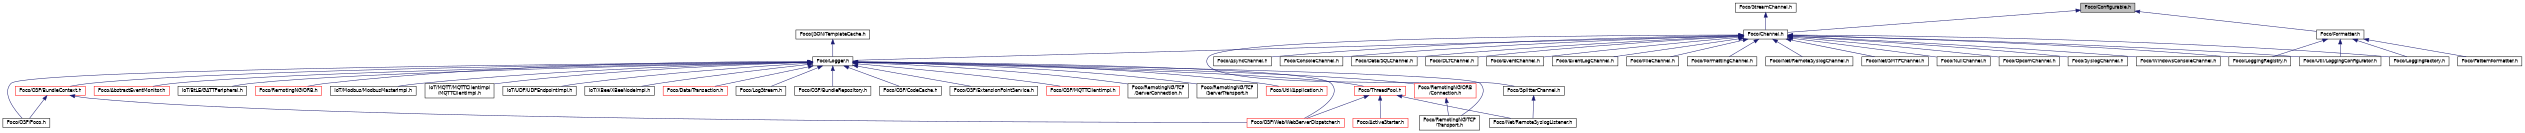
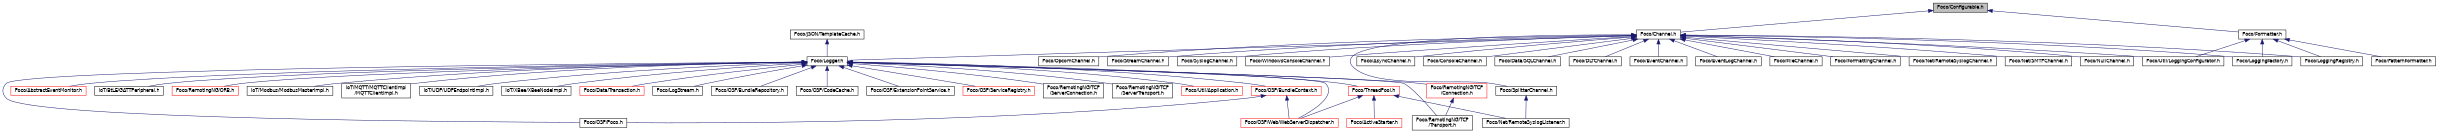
  digraph {
    node [color=black fillcolor=white fontname=Helvetica fontsize=10 shape=record style=filled]
    edge [color=midnightblue dir=back fontname=Helvetica fontsize=10 labelfontname=Helvetica labelfontsize=10 style=solid]
    n1 [fillcolor=grey75 fontcolor=black height=0.2 label="Poco/Configurable.h" width=0.4]
    n2 [height=0.2 label="Poco/Channel.h" width=0.4]
    n3 [height=0.2 label="Poco/Formatter.h" width=0.4]
    n4 [height=0.2 label="Poco/Logger.h" width=0.4]
    n5 [height=0.2 label="Poco/AsyncChannel.h" width=0.4]
    n6 [height=0.2 label="Poco/ConsoleChannel.h" width=0.4]
    n7 [height=0.2 label="Poco/Data/SQLChannel.h" width=0.4]
    n8 [height=0.2 label="Poco/DLTChannel.h" width=0.4]
    n9 [height=0.2 label="Poco/EventChannel.h" width=0.4]
    n10 [height=0.2 label="Poco/EventLogChannel.h" width=0.4]
    n11 [height=0.2 label="Poco/FileChannel.h" width=0.4]
    n12 [height=0.2 label="Poco/FormattingChannel.h" width=0.4]
    n13 [height=0.2 label="Poco/LoggingFactory.h" width=0.4]
    n14 [height=0.2 label="Poco/LoggingRegistry.h" width=0.4]
    n15 [height=0.2 label="Poco/Net/RemoteSyslogChannel.h" width=0.4]
    n16 [height=0.2 label="Poco/SplitterChannel.h" width=0.4]
    n17 [height=0.2 label="Poco/Net/SMTPChannel.h" width=0.4]
    n18 [height=0.2 label="Poco/NullChannel.h" width=0.4]
    n19 [height=0.2 label="Poco/OpcomChannel.h" width=0.4]
    n20 [height=0.2 label="Poco/StreamChannel.h" width=0.4]
    n21 [height=0.2 label="Poco/SyslogChannel.h" width=0.4]
    n22 [height=0.2 label="Poco/Util/LoggingConfigurator.h" width=0.4]
    n23 [height=0.2 label="Poco/WindowsConsoleChannel.h" width=0.4]
    n24 [height=0.2 label="Poco/PatternFormatter.h" width=0.4]
    n25 [color=red height=0.2 label="Poco/ThreadPool.h" width=0.4]
    n26 [color=red height=0.2 label="Poco/OSP/Web/WebServerDispatcher.h" width=0.4]
    n27 [color=red height=0.2 label="Poco/AbstractEventMonitor.h" width=0.4]
    n28 [height=0.2 label="IoT/BtLE/GATTPeripheral.h" width=0.4]
    n29 [color=red height=0.2 label="Poco/RemotingNG/ORB.h" width=0.4]
    n30 [height=0.2 label="IoT/Modbus/ModbusMasterImpl.h" width=0.4]
    n31 [height=0.2 label="IoT/MQTT/MQTTClientImpl\l/MQTTClientImpl.h" width=0.4]
    n32 [height=0.2 label="IoT/UDP/UDPEndpointImpl.h" width=0.4]
    n33 [color=red height=0.2 label="Poco/OSP/BundleContext.h" width=0.4]
    n34 [height=0.2 label="Poco/OSP/Poco.h" width=0.4]
    n35 [height=0.2 label="IoT/XBee/XBeeNodeImpl.h" width=0.4]
    n36 [color=red height=0.2 label="Poco/Data/Transaction.h" width=0.4]
    n37 [height=0.2 label="Poco/LogStream.h" width=0.4]
    n38 [height=0.2 label="Poco/OSP/BundleRepository.h" width=0.4]
    n39 [height=0.2 label="Poco/OSP/CodeCache.h" width=0.4]
    n40 [height=0.2 label="Poco/OSP/ExtensionPointService.h" width=0.4]
-   n41 [color=red height=0.2 label="Poco/OSP/MQTTClientImpl.h" width=0.4]
-   n42 [color=red height=0.2 label="Poco/RemotingNG/ORB\l/Connection.h" width=0.4]
+   n41 [color=red height=0.2 label="Poco/OSP/ServiceRegistry.h" width=0.4]
+   n42 [color=red height=0.2 label="Poco/RemotingNG/TCP\l/Connection.h" width=0.4]
    n43 [height=0.2 label="Poco/RemotingNG/TCP\l/Transport.h" width=0.4]
    n44 [height=0.2 label="Poco/RemotingNG/TCP\l/ServerConnection.h" width=0.4]
    n45 [height=0.2 label="Poco/RemotingNG/TCP\l/ServerTransport.h" width=0.4]
    n46 [color=red height=0.2 label="Poco/Util/Application.h" width=0.4]
    n47 [height=0.2 label="Poco/Net/RemoteSyslogListener.h" width=0.4]
    n48 [color=red height=0.2 label="Poco/ActiveStarter.h" width=0.4]
    n49 [height=0.2 label="Poco/JSON/TemplateCache.h" width=0.4]
    n1 -> n2
    n1 -> n3
    n2 -> n4
    n2 -> n5
    n2 -> n6
    n2 -> n7
    n2 -> n8
    n2 -> n9
    n2 -> n10
    n2 -> n11
    n2 -> n12
    n2 -> n13
    n2 -> n14
    n2 -> n15
    n2 -> n16
    n2 -> n17
    n2 -> n18
    n2 -> n19
-   n20 -> n2
+   n2 -> n20
    n2 -> n21
    n2 -> n22
    n2 -> n23
    n3 -> n13
    n3 -> n14
    n3 -> n22
    n3 -> n24
    n4 -> n25
    n4 -> n26
    n4 -> n27
    n4 -> n28
    n4 -> n29
    n4 -> n30
    n4 -> n31
    n4 -> n32
    n4 -> n33
    n4 -> n34
    n4 -> n35
    n4 -> n36
    n4 -> n37
    n4 -> n38
    n4 -> n39
    n4 -> n40
    n4 -> n41
    n4 -> n42
    n4 -> n43
    n4 -> n44
    n4 -> n45
    n4 -> n46
    n16 -> n47
    n25 -> n26
    n25 -> n47
    n25 -> n48
    n33 -> n26
    n33 -> n34
    n42 -> n43
    n49 -> n4
  }
